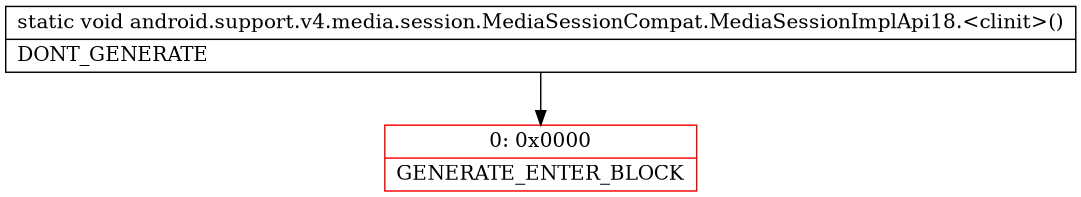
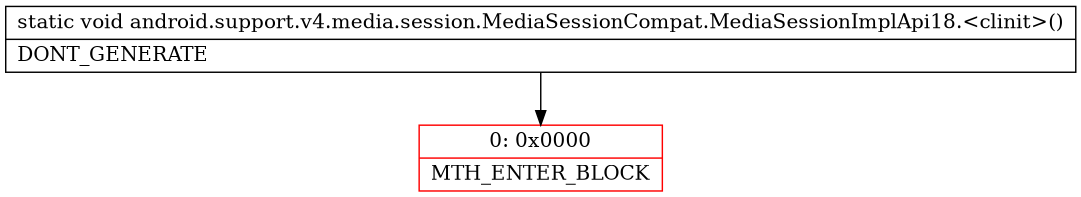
  digraph {
    node [shape=record]
-   n1 [color=red label="{0\:\ 0x0000|GENERATE_ENTER_BLOCK\l}"]
+   n1 [color=red label="{0\:\ 0x0000|MTH_ENTER_BLOCK\l}"]
    n2 [label="{static void android.support.v4.media.session.MediaSessionCompat.MediaSessionImplApi18.\<clinit\>()  | DONT_GENERATE\l}"]
    subgraph cluster_1 {
      label="R(0)"
    }
    n2 -> n1
  }
